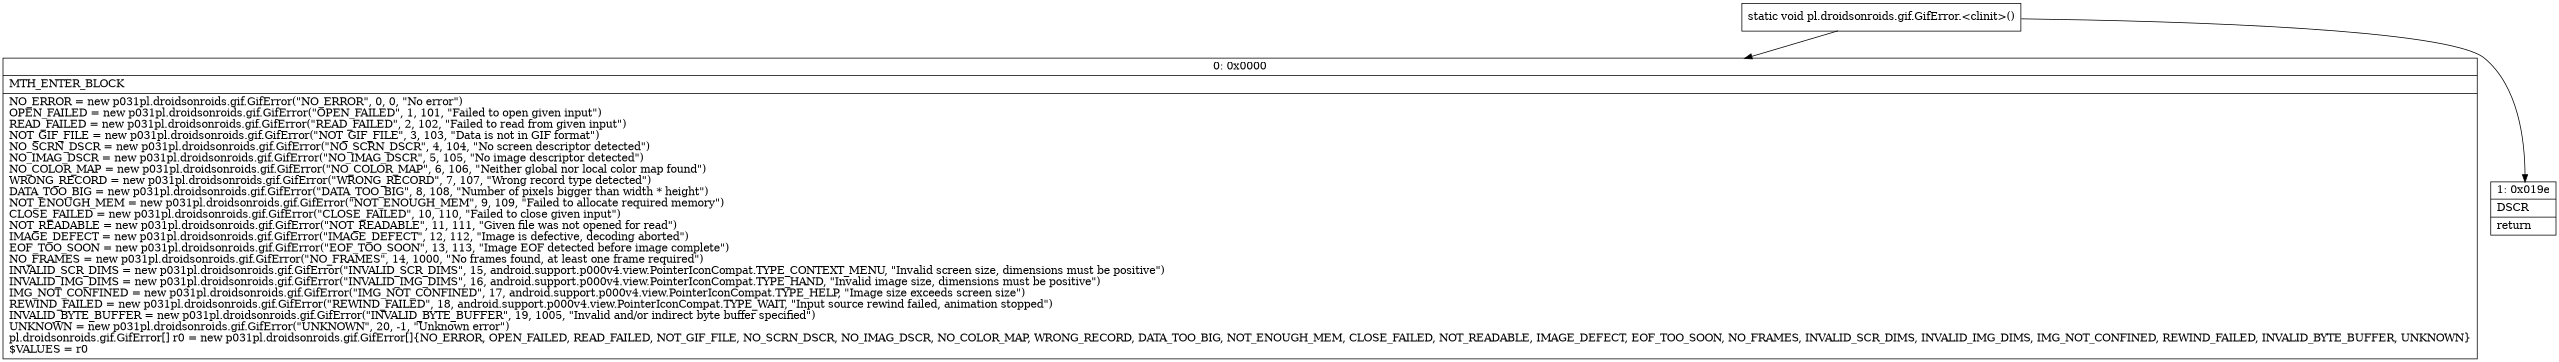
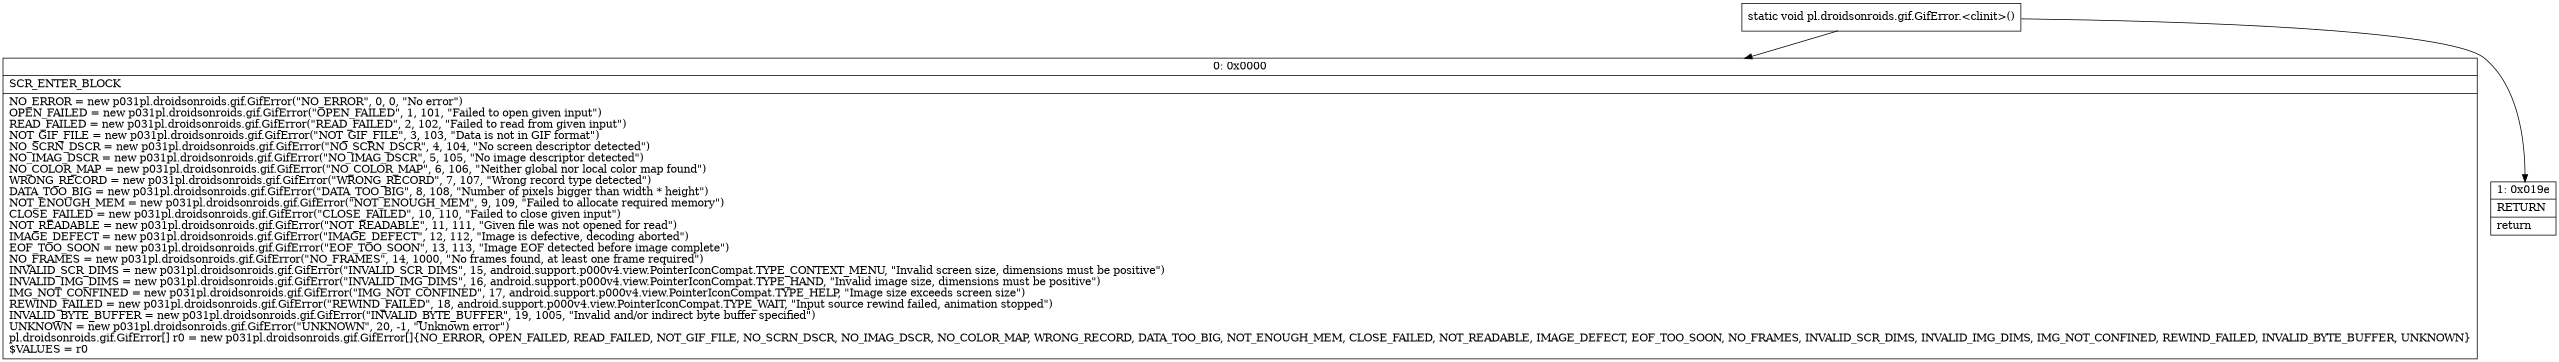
  digraph {
    node [shape=record]
-   n1 [label="{0\:\ 0x0000|MTH_ENTER_BLOCK\l|NO_ERROR = new p031pl.droidsonroids.gif.GifError(\"NO_ERROR\", 0, 0, \"No error\")\lOPEN_FAILED = new p031pl.droidsonroids.gif.GifError(\"OPEN_FAILED\", 1, 101, \"Failed to open given input\")\lREAD_FAILED = new p031pl.droidsonroids.gif.GifError(\"READ_FAILED\", 2, 102, \"Failed to read from given input\")\lNOT_GIF_FILE = new p031pl.droidsonroids.gif.GifError(\"NOT_GIF_FILE\", 3, 103, \"Data is not in GIF format\")\lNO_SCRN_DSCR = new p031pl.droidsonroids.gif.GifError(\"NO_SCRN_DSCR\", 4, 104, \"No screen descriptor detected\")\lNO_IMAG_DSCR = new p031pl.droidsonroids.gif.GifError(\"NO_IMAG_DSCR\", 5, 105, \"No image descriptor detected\")\lNO_COLOR_MAP = new p031pl.droidsonroids.gif.GifError(\"NO_COLOR_MAP\", 6, 106, \"Neither global nor local color map found\")\lWRONG_RECORD = new p031pl.droidsonroids.gif.GifError(\"WRONG_RECORD\", 7, 107, \"Wrong record type detected\")\lDATA_TOO_BIG = new p031pl.droidsonroids.gif.GifError(\"DATA_TOO_BIG\", 8, 108, \"Number of pixels bigger than width * height\")\lNOT_ENOUGH_MEM = new p031pl.droidsonroids.gif.GifError(\"NOT_ENOUGH_MEM\", 9, 109, \"Failed to allocate required memory\")\lCLOSE_FAILED = new p031pl.droidsonroids.gif.GifError(\"CLOSE_FAILED\", 10, 110, \"Failed to close given input\")\lNOT_READABLE = new p031pl.droidsonroids.gif.GifError(\"NOT_READABLE\", 11, 111, \"Given file was not opened for read\")\lIMAGE_DEFECT = new p031pl.droidsonroids.gif.GifError(\"IMAGE_DEFECT\", 12, 112, \"Image is defective, decoding aborted\")\lEOF_TOO_SOON = new p031pl.droidsonroids.gif.GifError(\"EOF_TOO_SOON\", 13, 113, \"Image EOF detected before image complete\")\lNO_FRAMES = new p031pl.droidsonroids.gif.GifError(\"NO_FRAMES\", 14, 1000, \"No frames found, at least one frame required\")\lINVALID_SCR_DIMS = new p031pl.droidsonroids.gif.GifError(\"INVALID_SCR_DIMS\", 15, android.support.p000v4.view.PointerIconCompat.TYPE_CONTEXT_MENU, \"Invalid screen size, dimensions must be positive\")\lINVALID_IMG_DIMS = new p031pl.droidsonroids.gif.GifError(\"INVALID_IMG_DIMS\", 16, android.support.p000v4.view.PointerIconCompat.TYPE_HAND, \"Invalid image size, dimensions must be positive\")\lIMG_NOT_CONFINED = new p031pl.droidsonroids.gif.GifError(\"IMG_NOT_CONFINED\", 17, android.support.p000v4.view.PointerIconCompat.TYPE_HELP, \"Image size exceeds screen size\")\lREWIND_FAILED = new p031pl.droidsonroids.gif.GifError(\"REWIND_FAILED\", 18, android.support.p000v4.view.PointerIconCompat.TYPE_WAIT, \"Input source rewind failed, animation stopped\")\lINVALID_BYTE_BUFFER = new p031pl.droidsonroids.gif.GifError(\"INVALID_BYTE_BUFFER\", 19, 1005, \"Invalid and\/or indirect byte buffer specified\")\lUNKNOWN = new p031pl.droidsonroids.gif.GifError(\"UNKNOWN\", 20, \-1, \"Unknown error\")\lpl.droidsonroids.gif.GifError[] r0 = new p031pl.droidsonroids.gif.GifError[]\{NO_ERROR, OPEN_FAILED, READ_FAILED, NOT_GIF_FILE, NO_SCRN_DSCR, NO_IMAG_DSCR, NO_COLOR_MAP, WRONG_RECORD, DATA_TOO_BIG, NOT_ENOUGH_MEM, CLOSE_FAILED, NOT_READABLE, IMAGE_DEFECT, EOF_TOO_SOON, NO_FRAMES, INVALID_SCR_DIMS, INVALID_IMG_DIMS, IMG_NOT_CONFINED, REWIND_FAILED, INVALID_BYTE_BUFFER, UNKNOWN\}\l$VALUES = r0\l}"]
-   n2 [label="{1\:\ 0x019e|DSCR\l|return\l}"]
+   n1 [label="{0\:\ 0x0000|SCR_ENTER_BLOCK\l|NO_ERROR = new p031pl.droidsonroids.gif.GifError(\"NO_ERROR\", 0, 0, \"No error\")\lOPEN_FAILED = new p031pl.droidsonroids.gif.GifError(\"OPEN_FAILED\", 1, 101, \"Failed to open given input\")\lREAD_FAILED = new p031pl.droidsonroids.gif.GifError(\"READ_FAILED\", 2, 102, \"Failed to read from given input\")\lNOT_GIF_FILE = new p031pl.droidsonroids.gif.GifError(\"NOT_GIF_FILE\", 3, 103, \"Data is not in GIF format\")\lNO_SCRN_DSCR = new p031pl.droidsonroids.gif.GifError(\"NO_SCRN_DSCR\", 4, 104, \"No screen descriptor detected\")\lNO_IMAG_DSCR = new p031pl.droidsonroids.gif.GifError(\"NO_IMAG_DSCR\", 5, 105, \"No image descriptor detected\")\lNO_COLOR_MAP = new p031pl.droidsonroids.gif.GifError(\"NO_COLOR_MAP\", 6, 106, \"Neither global nor local color map found\")\lWRONG_RECORD = new p031pl.droidsonroids.gif.GifError(\"WRONG_RECORD\", 7, 107, \"Wrong record type detected\")\lDATA_TOO_BIG = new p031pl.droidsonroids.gif.GifError(\"DATA_TOO_BIG\", 8, 108, \"Number of pixels bigger than width * height\")\lNOT_ENOUGH_MEM = new p031pl.droidsonroids.gif.GifError(\"NOT_ENOUGH_MEM\", 9, 109, \"Failed to allocate required memory\")\lCLOSE_FAILED = new p031pl.droidsonroids.gif.GifError(\"CLOSE_FAILED\", 10, 110, \"Failed to close given input\")\lNOT_READABLE = new p031pl.droidsonroids.gif.GifError(\"NOT_READABLE\", 11, 111, \"Given file was not opened for read\")\lIMAGE_DEFECT = new p031pl.droidsonroids.gif.GifError(\"IMAGE_DEFECT\", 12, 112, \"Image is defective, decoding aborted\")\lEOF_TOO_SOON = new p031pl.droidsonroids.gif.GifError(\"EOF_TOO_SOON\", 13, 113, \"Image EOF detected before image complete\")\lNO_FRAMES = new p031pl.droidsonroids.gif.GifError(\"NO_FRAMES\", 14, 1000, \"No frames found, at least one frame required\")\lINVALID_SCR_DIMS = new p031pl.droidsonroids.gif.GifError(\"INVALID_SCR_DIMS\", 15, android.support.p000v4.view.PointerIconCompat.TYPE_CONTEXT_MENU, \"Invalid screen size, dimensions must be positive\")\lINVALID_IMG_DIMS = new p031pl.droidsonroids.gif.GifError(\"INVALID_IMG_DIMS\", 16, android.support.p000v4.view.PointerIconCompat.TYPE_HAND, \"Invalid image size, dimensions must be positive\")\lIMG_NOT_CONFINED = new p031pl.droidsonroids.gif.GifError(\"IMG_NOT_CONFINED\", 17, android.support.p000v4.view.PointerIconCompat.TYPE_HELP, \"Image size exceeds screen size\")\lREWIND_FAILED = new p031pl.droidsonroids.gif.GifError(\"REWIND_FAILED\", 18, android.support.p000v4.view.PointerIconCompat.TYPE_WAIT, \"Input source rewind failed, animation stopped\")\lINVALID_BYTE_BUFFER = new p031pl.droidsonroids.gif.GifError(\"INVALID_BYTE_BUFFER\", 19, 1005, \"Invalid and\/or indirect byte buffer specified\")\lUNKNOWN = new p031pl.droidsonroids.gif.GifError(\"UNKNOWN\", 20, \-1, \"Unknown error\")\lpl.droidsonroids.gif.GifError[] r0 = new p031pl.droidsonroids.gif.GifError[]\{NO_ERROR, OPEN_FAILED, READ_FAILED, NOT_GIF_FILE, NO_SCRN_DSCR, NO_IMAG_DSCR, NO_COLOR_MAP, WRONG_RECORD, DATA_TOO_BIG, NOT_ENOUGH_MEM, CLOSE_FAILED, NOT_READABLE, IMAGE_DEFECT, EOF_TOO_SOON, NO_FRAMES, INVALID_SCR_DIMS, INVALID_IMG_DIMS, IMG_NOT_CONFINED, REWIND_FAILED, INVALID_BYTE_BUFFER, UNKNOWN\}\l$VALUES = r0\l}"]
+   n2 [label="{1\:\ 0x019e|RETURN\l|return\l}"]
    n3 [label="{static void pl.droidsonroids.gif.GifError.\<clinit\>() }"]
    n3 -> n1
    n3 -> n2
  }
